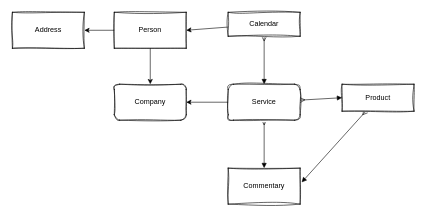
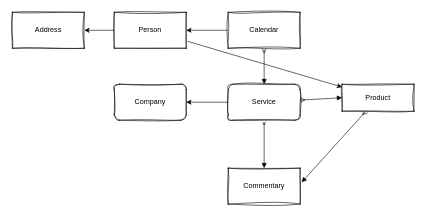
  <mxCell id="0" />
  <mxCell id="1" parent="0" />
  <mxCell id="2" style="edgeStyle=none;html=1;entryX=1;entryY=0.5;entryDx=0;entryDy=0;" edge="1" parent="1" source="4" target="5"><mxGeometry relative="1" as="geometry" /></mxCell>
- <mxCell id="3" style="edgeStyle=none;html=1;entryX=0.5;entryY=0;entryDx=0;entryDy=0;" edge="1" parent="1" source="4" target="16"><mxGeometry relative="1" as="geometry" /></mxCell>
+ <mxCell id="3" style="edgeStyle=none;html=1;" edge="1" parent="1" source="4" target="11"><mxGeometry relative="1" as="geometry" /></mxCell>
  <mxCell id="4" value="Person" style="whiteSpace=wrap;html=1;sketch=1;curveFitting=1;jiggle=2;" vertex="1" parent="1"><mxGeometry x="190" y="20" width="120" height="60" as="geometry" /></mxCell>
  <mxCell id="5" value="Address" style="whiteSpace=wrap;html=1;sketch=1;curveFitting=1;jiggle=2;" vertex="1" parent="1"><mxGeometry x="20" y="20" width="120" height="60" as="geometry" /></mxCell>
  <mxCell id="6" style="edgeStyle=none;html=1;entryX=1;entryY=0.5;entryDx=0;entryDy=0;" edge="1" parent="1" source="9" target="16"><mxGeometry relative="1" as="geometry" /></mxCell>
  <mxCell id="7" style="edgeStyle=none;html=1;entryX=0;entryY=0.5;entryDx=0;entryDy=0;endArrow=block;endFill=1;startArrow=ERmany;startFill=0;" edge="1" parent="1" source="9" target="11"><mxGeometry relative="1" as="geometry" /></mxCell>
  <mxCell id="8" style="edgeStyle=none;html=1;endArrow=block;endFill=1;startArrow=ERmany;startFill=0;" edge="1" parent="1" source="9" target="12"><mxGeometry relative="1" as="geometry" /></mxCell>
  <mxCell id="9" value="Service" style="whiteSpace=wrap;html=1;sketch=1;curveFitting=1;jiggle=2;rounded=1;" vertex="1" parent="1"><mxGeometry x="380" y="140" width="120" height="60" as="geometry" /></mxCell>
  <mxCell id="10" style="edgeStyle=none;html=1;entryX=1.022;entryY=0.394;entryDx=0;entryDy=0;entryPerimeter=0;endArrow=block;endFill=1;startArrow=ERmany;startFill=0;" edge="1" parent="1" source="11" target="12"><mxGeometry relative="1" as="geometry" /></mxCell>
  <mxCell id="11" value="Product" style="whiteSpace=wrap;html=1;sketch=1;curveFitting=1;jiggle=2;" vertex="1" parent="1"><mxGeometry x="570" y="140" width="120" height="45" as="geometry" /></mxCell>
  <mxCell id="12" value="Commentary" style="whiteSpace=wrap;html=1;sketch=1;curveFitting=1;jiggle=2;" vertex="1" parent="1"><mxGeometry x="380" y="280" width="120" height="60" as="geometry" /></mxCell>
  <mxCell id="13" style="edgeStyle=none;html=1;entryX=1;entryY=0.5;entryDx=0;entryDy=0;" edge="1" parent="1" source="15" target="4"><mxGeometry relative="1" as="geometry" /></mxCell>
  <mxCell id="14" style="edgeStyle=none;html=1;entryX=0.5;entryY=0;entryDx=0;entryDy=0;endArrow=block;endFill=1;startArrow=ERmany;startFill=0;" edge="1" parent="1" source="15" target="9"><mxGeometry relative="1" as="geometry" /></mxCell>
- <mxCell id="15" value="Calendar" style="whiteSpace=wrap;html=1;sketch=1;curveFitting=1;jiggle=2;" vertex="1" parent="1"><mxGeometry x="380" y="20" width="120" height="40" as="geometry" /></mxCell>
+ <mxCell id="15" value="Calendar" style="whiteSpace=wrap;html=1;sketch=1;curveFitting=1;jiggle=2;" vertex="1" parent="1"><mxGeometry x="380" y="20" width="120" height="60" as="geometry" /></mxCell>
  <mxCell id="16" value="Company" style="whiteSpace=wrap;html=1;sketch=1;curveFitting=1;jiggle=2;rounded=1;" vertex="1" parent="1"><mxGeometry x="190" y="140" width="120" height="60" as="geometry" /></mxCell>
